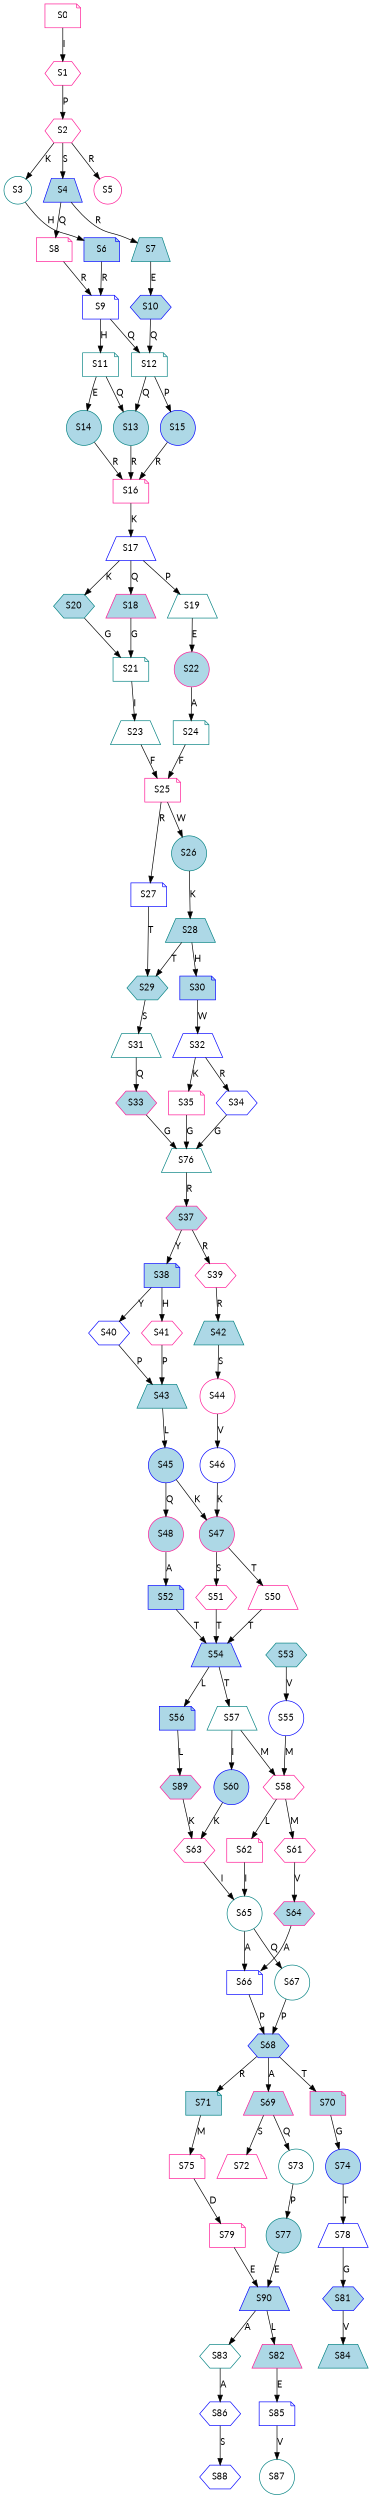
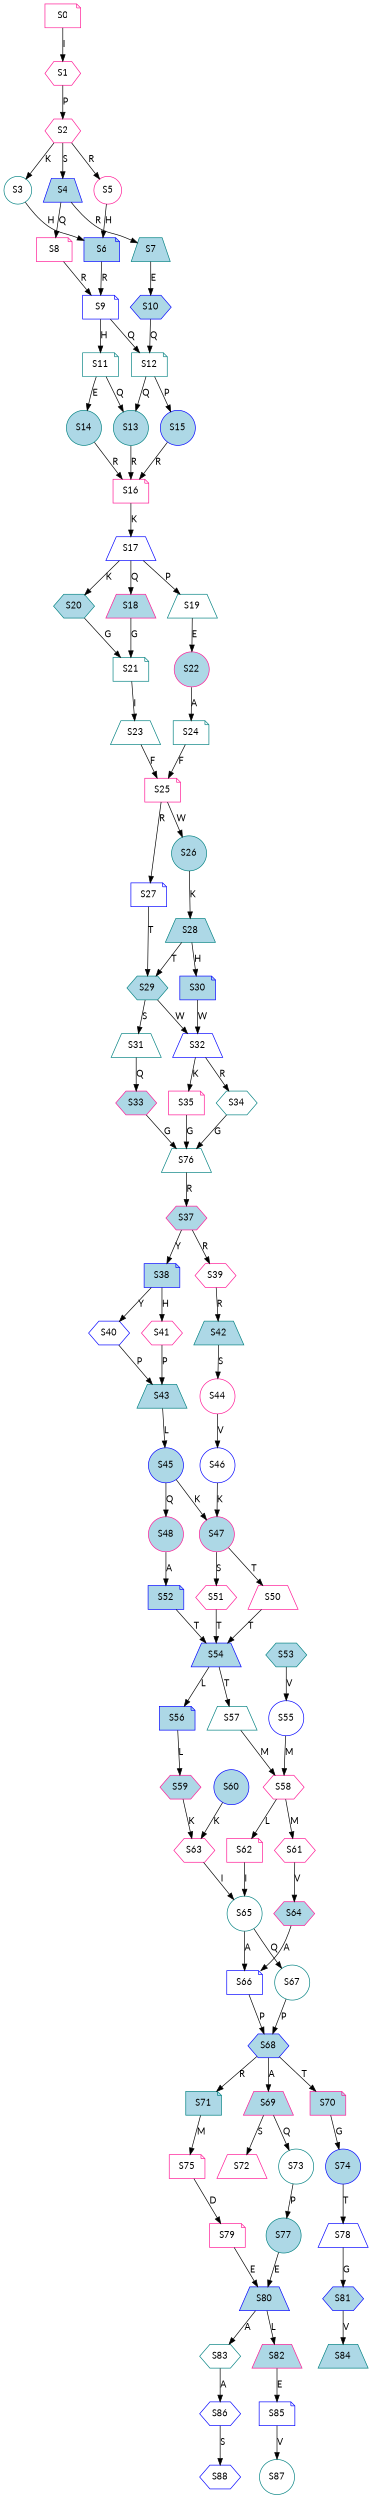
  strict digraph {
    fontname=Lato
    node [color=deeppink fillcolor=white fontname=Lato shape=hexagon style=filled]
    edge [fontname=Lato]
    S1
    S0 [shape=note]
    S2
    S3 [color=teal shape=circle]
    S4 [color=blue fillcolor=lightblue shape=trapezium]
    S5 [shape=circle]
    S6 [color=blue fillcolor=lightblue shape=note]
    S7 [color=teal fillcolor=lightblue shape=trapezium]
    S8 [shape=note]
    S9 [color=blue shape=note]
    S10 [color=blue fillcolor=lightblue]
    S11 [color=teal shape=note]
    S12 [color=teal shape=note]
    S13 [color=teal fillcolor=lightblue shape=circle]
    S14 [color=teal fillcolor=lightblue shape=circle]
    S15 [color=blue fillcolor=lightblue shape=circle]
    S16 [shape=note]
    S17 [color=blue shape=trapezium]
    S18 [fillcolor=lightblue shape=trapezium]
    S19 [color=teal shape=trapezium]
    S20 [color=teal fillcolor=lightblue]
    S21 [color=teal shape=note]
    S22 [fillcolor=lightblue shape=circle]
    S23 [color=teal shape=trapezium]
    S24 [color=teal shape=note]
    S25 [shape=note]
    S26 [color=teal fillcolor=lightblue shape=circle]
    S27 [color=blue shape=note]
    S28 [color=teal fillcolor=lightblue shape=trapezium]
    S29 [color=teal fillcolor=lightblue]
    S30 [color=blue fillcolor=lightblue shape=note]
    S31 [color=teal shape=trapezium]
    S32 [color=blue shape=trapezium]
    S33 [fillcolor=lightblue]
-   S34 [color=blue]
+   S34 [color=teal]
    S35 [shape=note]
    n37 [color=teal label=S76 shape=trapezium]
    S37 [fillcolor=lightblue]
    S38 [color=blue fillcolor=lightblue shape=note]
    S39
    S40 [color=blue]
    S41
    S42 [color=teal fillcolor=lightblue shape=trapezium]
    S43 [color=teal fillcolor=lightblue shape=trapezium]
    S44 [shape=circle]
    S45 [color=blue fillcolor=lightblue shape=circle]
    S46 [color=blue shape=circle]
    S47 [fillcolor=lightblue shape=circle]
    S48 [fillcolor=lightblue shape=circle]
    S50 [shape=trapezium]
    S51
    S52 [color=blue fillcolor=lightblue shape=note]
    S54 [color=blue fillcolor=lightblue shape=trapezium]
    S53 [color=teal fillcolor=lightblue]
    S55 [color=blue shape=circle]
    S56 [color=blue fillcolor=lightblue shape=note]
    S57 [color=teal shape=trapezium]
    S58
-   S59 [fillcolor=lightblue label=S89]
+   S59 [fillcolor=lightblue]
    S60 [color=blue fillcolor=lightblue shape=circle]
    S61
    S62 [shape=note]
    S63
    S64 [fillcolor=lightblue]
    S65 [color=teal shape=circle]
    S66 [color=blue shape=note]
    S67 [color=teal shape=circle]
    S68 [color=blue fillcolor=lightblue]
    S69 [fillcolor=lightblue shape=trapezium]
    S70 [fillcolor=lightblue shape=note]
    S71 [color=teal fillcolor=lightblue shape=note]
    S72 [shape=trapezium]
    S73 [color=teal shape=circle]
    S74 [color=blue fillcolor=lightblue shape=circle]
    S75 [shape=note]
    S77 [color=teal fillcolor=lightblue shape=circle]
    S78 [color=blue shape=trapezium]
    S79 [shape=note]
-   S80 [color=blue fillcolor=lightblue shape=trapezium label=S90]
+   S80 [color=blue fillcolor=lightblue shape=trapezium]
    S81 [color=blue fillcolor=lightblue]
    S82 [fillcolor=lightblue shape=trapezium]
    S83 [color=teal]
    S84 [color=teal fillcolor=lightblue shape=trapezium]
    S85 [color=blue shape=note]
    S86 [color=blue]
    S87 [color=teal shape=circle]
    S88 [color=blue]
    S1 -> S2 [label=P]
    S0 -> S1 [label=I]
    S2 -> S3 [label=K]
    S2 -> S4 [label=S]
    S2 -> S5 [label=R]
    S3 -> S6 [label=H]
    S4 -> S7 [label=R]
    S4 -> S8 [label=Q]
+   S5 -> S6 [label=H]
    S6 -> S9 [label=R]
    S7 -> S10 [label=E]
    S8 -> S9 [label=R]
    S9 -> S11 [label=H]
    S9 -> S12 [label=Q]
    S10 -> S12 [label=Q]
    S11 -> S13 [label=Q]
    S11 -> S14 [label=E]
    S12 -> S13 [label=Q]
    S12 -> S15 [label=P]
    S13 -> S16 [label=R]
    S14 -> S16 [label=R]
    S15 -> S16 [label=R]
    S16 -> S17 [label=K]
    S17 -> S18 [label=Q]
    S17 -> S19 [label=P]
    S17 -> S20 [label=K]
    S18 -> S21 [label=G]
    S19 -> S22 [label=E]
    S20 -> S21 [label=G]
    S21 -> S23 [label=I]
    S22 -> S24 [label=A]
    S23 -> S25 [label=F]
    S24 -> S25 [label=F]
    S25 -> S26 [label=W]
    S25 -> S27 [label=R]
    S26 -> S28 [label=K]
    S27 -> S29 [label=T]
    S28 -> S29 [label=T]
    S28 -> S30 [label=H]
    S29 -> S31 [label=S]
+   S29 -> S32 [label=W]
    S30 -> S32 [label=W]
    S31 -> S33 [label=Q]
    S32 -> S34 [label=R]
    S32 -> S35 [label=K]
    S33 -> n37 [label=G]
    S34 -> n37 [label=G]
    S35 -> n37 [label=G]
    n37 -> S37 [label=R]
    S37 -> S38 [label=Y]
    S37 -> S39 [label=R]
    S38 -> S40 [label=Y]
    S38 -> S41 [label=H]
    S39 -> S42 [label=R]
    S40 -> S43 [label=P]
    S41 -> S43 [label=P]
    S42 -> S44 [label=S]
    S43 -> S45 [label=L]
    S44 -> S46 [label=V]
    S45 -> S47 [label=K]
    S45 -> S48 [label=Q]
    S46 -> S47 [label=K]
    S47 -> S50 [label=T]
    S47 -> S51 [label=S]
    S48 -> S52 [label=A]
    S50 -> S54 [label=T]
    S51 -> S54 [label=T]
    S52 -> S54 [label=T]
    S54 -> S56 [label=L]
    S54 -> S57 [label=T]
    S53 -> S55 [label=V]
    S55 -> S58 [label=M]
    S56 -> S59 [label=L]
    S57 -> S58 [label=M]
-   S57 -> S60 [label=I]
    S58 -> S61 [label=M]
    S58 -> S62 [label=L]
    S59 -> S63 [label=K]
    S60 -> S63 [label=K]
    S61 -> S64 [label=V]
    S62 -> S65 [label=I]
    S63 -> S65 [label=I]
    S64 -> S66 [label=A]
    S65 -> S66 [label=A]
    S65 -> S67 [label=Q]
    S66 -> S68 [label=P]
    S67 -> S68 [label=P]
    S68 -> S69 [label=A]
    S68 -> S70 [label=T]
    S68 -> S71 [label=R]
    S69 -> S72 [label=S]
    S69 -> S73 [label=Q]
    S70 -> S74 [label=G]
    S71 -> S75 [label=M]
    S73 -> S77 [label=P]
    S74 -> S78 [label=T]
    S75 -> S79 [label=D]
    S77 -> S80 [label=E]
    S78 -> S81 [label=G]
    S79 -> S80 [label=E]
    S80 -> S82 [label=L]
    S80 -> S83 [label=A]
    S81 -> S84 [label=V]
    S82 -> S85 [label=E]
    S83 -> S86 [label=A]
    S85 -> S87 [label=V]
    S86 -> S88 [label=S]
  }
